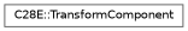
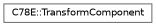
  digraph {
    rankdir=TB
-   n1 [color=grey40 fillcolor=white fontname=Helvetica fontsize=10 height=0.2 label="C28E::TransformComponent" shape=box style=filled width=0.4]
+   n1 [color=grey40 fillcolor=white fontname=Helvetica fontsize=10 height=0.2 label="C78E::TransformComponent" shape=box style=filled width=0.4]
  }
